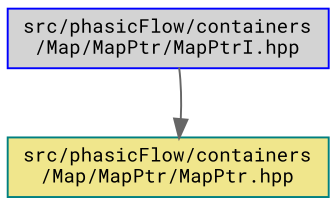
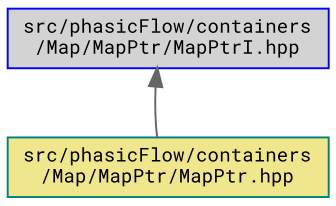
  digraph {
    fontname="Roboto Mono"
    node [fontname="Roboto Mono" fontsize=10 shape=record style=filled]
    n1 [color=blue fillcolor=lightgrey fontcolor=black height=0.2 label="src/phasicFlow/containers\l/Map/MapPtr/MapPtrI.hpp" width=0.4]
    n2 [color=teal fillcolor=khaki height=0.2 label="src/phasicFlow/containers\l/Map/MapPtr/MapPtr.hpp" width=0.4]
-   n2 -> n1 [color=gray40 dir=back fontname="Roboto Mono" fontsize=10 labelfontname=Helvetica labelfontsize=10 style=solid]
+   n1 -> n2 [color=gray40 dir=back fontname="Roboto Mono" fontsize=10 labelfontname=Helvetica labelfontsize=10 style=solid]
  }
